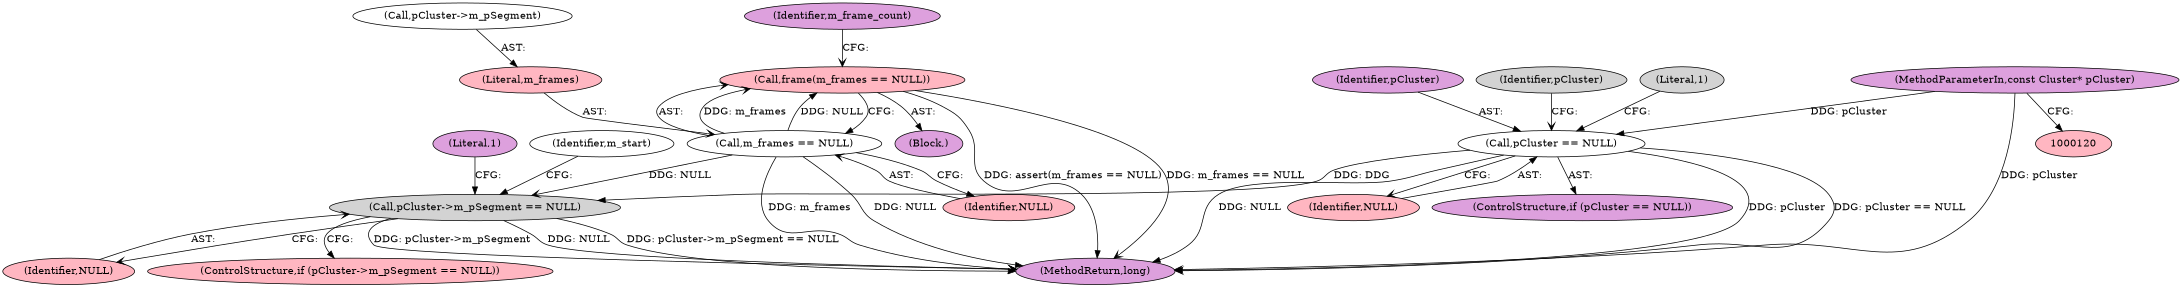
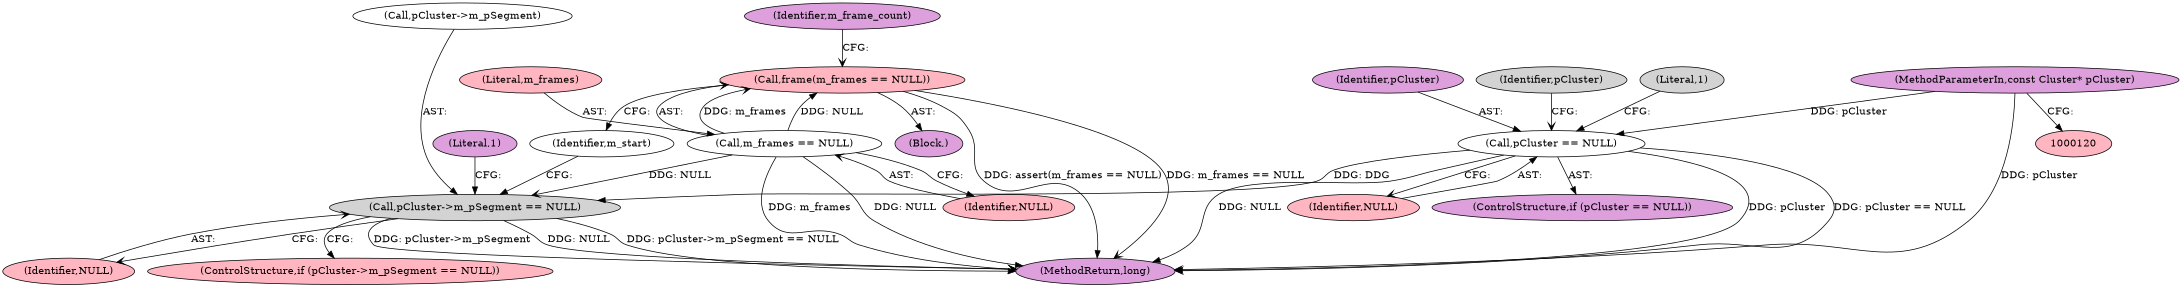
  digraph {
    node [fillcolor=lightpink style=filled]
    edge [arrowhead=normal]
    n1 [label="(Call,frame(m_frames == NULL))"]
    n2 [fillcolor=white label="(Call,m_frames == NULL)"]
    n3 [fillcolor=plum label="(Block,)"]
    n4 [fillcolor=plum label="(MethodReturn,long)"]
    n5 [label="(Identifier,NULL)"]
    n6 [fillcolor=lightgrey label="(Call,pCluster->m_pSegment == NULL)"]
    n7 [label="(ControlStructure,if (pCluster->m_pSegment == NULL))"]
    n8 [label="(Identifier,NULL)"]
    n9 [fillcolor=white label="(Call,pCluster == NULL)"]
    n10 [label="(Identifier,NULL)"]
    n11 [fillcolor=plum label="(ControlStructure,if (pCluster == NULL))"]
    n12 [fillcolor=plum label="(MethodParameterIn,const Cluster* pCluster)"]
    1000120
    n14 [fillcolor=plum label="(Identifier,pCluster)"]
    n15 [fillcolor=lightgrey label="(Identifier,pCluster)"]
    n16 [fillcolor=plum label="(Literal,1)"]
    n17 [fillcolor=lightgrey label="(Literal,1)"]
    n18 [label="(Literal,m_frames)"]
    n19 [fillcolor=plum label="(Identifier,m_frame_count)"]
    n20 [fillcolor=white label="(Call,pCluster->m_pSegment)"]
    n21 [fillcolor=white label="(Identifier,m_start)"]
-   n1 -> n2 [label="CFG: "]
+   n1 -> n21 [label="CFG: "]
    n1 -> n3 [label="AST: "]
    n1 -> n4 [label="DDG: assert(m_frames == NULL)"]
    n1 -> n4 [arrowhead=vee label="DDG: m_frames == NULL"]
    n2 -> n1 [arrowhead=vee label="AST: "]
    n2 -> n1 [arrowhead=vee label="DDG: m_frames"]
    n2 -> n1 [label="DDG: NULL"]
    n2 -> n4 [arrowhead=vee label="DDG: m_frames"]
    n2 -> n4 [label="DDG: NULL"]
    n2 -> n5 [label="CFG: "]
    n2 -> n6 [arrowhead=vee label="DDG: NULL"]
    n5 -> n2 [arrowhead=vee label="AST: "]
    n6 -> n4 [arrowhead=vee label="DDG: pCluster->m_pSegment"]
    n6 -> n4 [arrowhead=vee label="DDG: NULL"]
    n6 -> n4 [label="DDG: pCluster->m_pSegment == NULL"]
    n6 -> n7 [label="CFG: "]
    n6 -> n8 [arrowhead=vee label="CFG: "]
    n8 -> n6 [arrowhead=vee label="AST: "]
    n9 -> n4 [label="DDG: NULL"]
    n9 -> n4 [label="DDG: pCluster"]
    n9 -> n4 [arrowhead=vee label="DDG: pCluster == NULL"]
    n9 -> n6 [label="DDG: DDG"]
    n9 -> n10 [arrowhead=vee label="CFG: "]
    n9 -> n11 [label="AST: "]
    n10 -> n9 [label="AST: "]
    n12 -> n4 [arrowhead=vee label="DDG: pCluster"]
    n12 -> n9 [label="DDG: pCluster"]
    n12 -> 1000120 [label="CFG: "]
    n14 -> n9 [label="AST: "]
    n15 -> n9 [arrowhead=vee label="CFG: "]
    n16 -> n6 [label="CFG: "]
    n17 -> n9 [label="CFG: "]
-   n18 -> n2 [arrowhead=vee label="AST: "]
+   n18 -> n2 [label="AST: "]
    n19 -> n1 [arrowhead=vee label="CFG: "]
-   n20 -> n18 [label="AST: "]
+   n20 -> n6 [label="AST: "]
    n21 -> n6 [label="CFG: "]
  }
